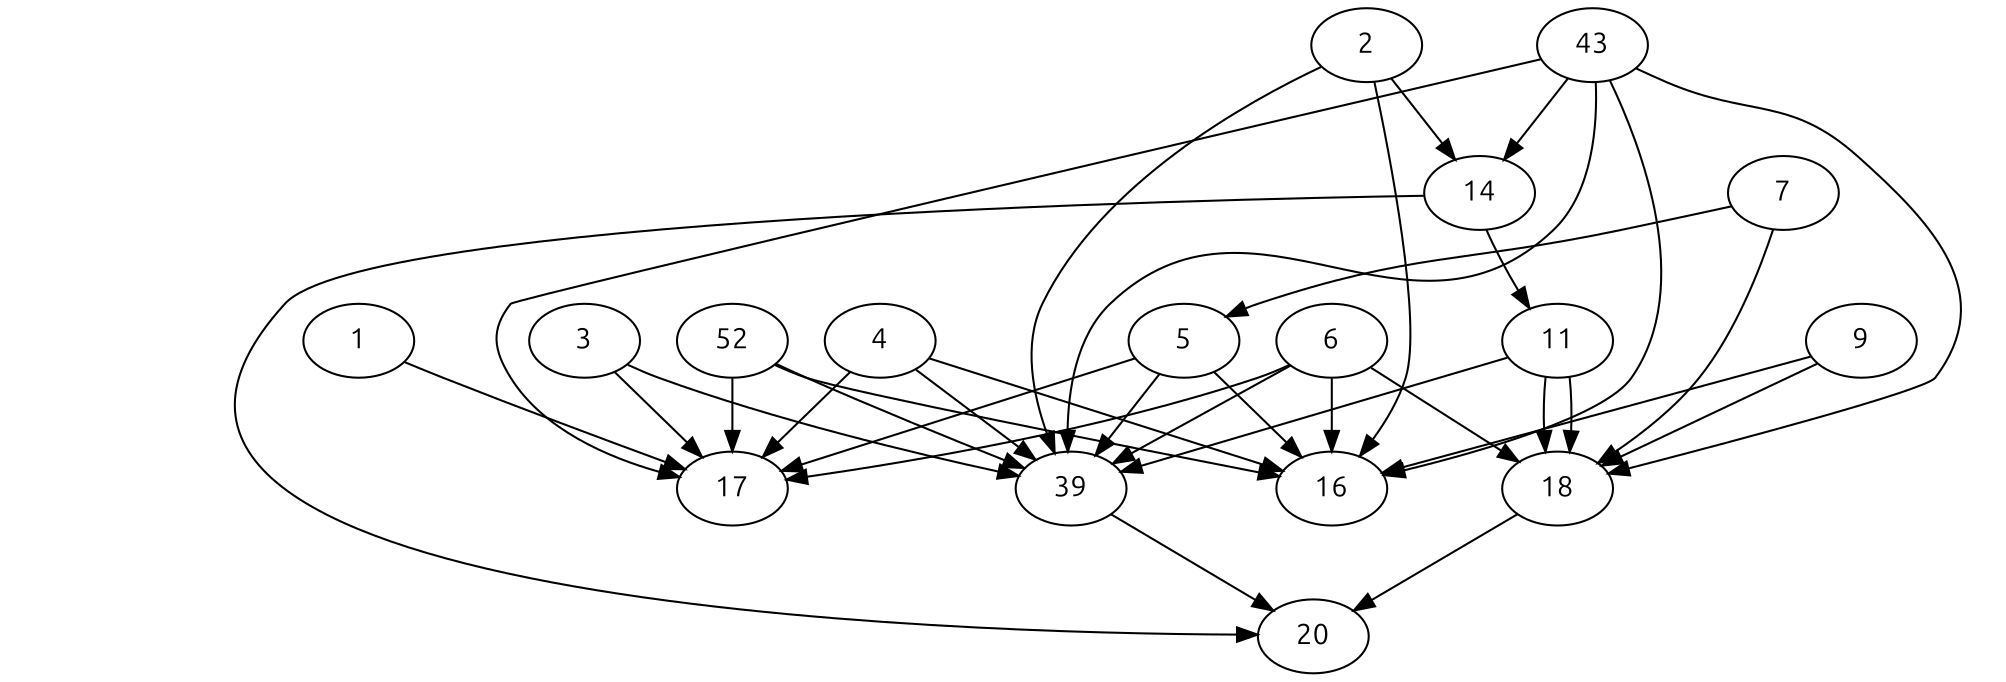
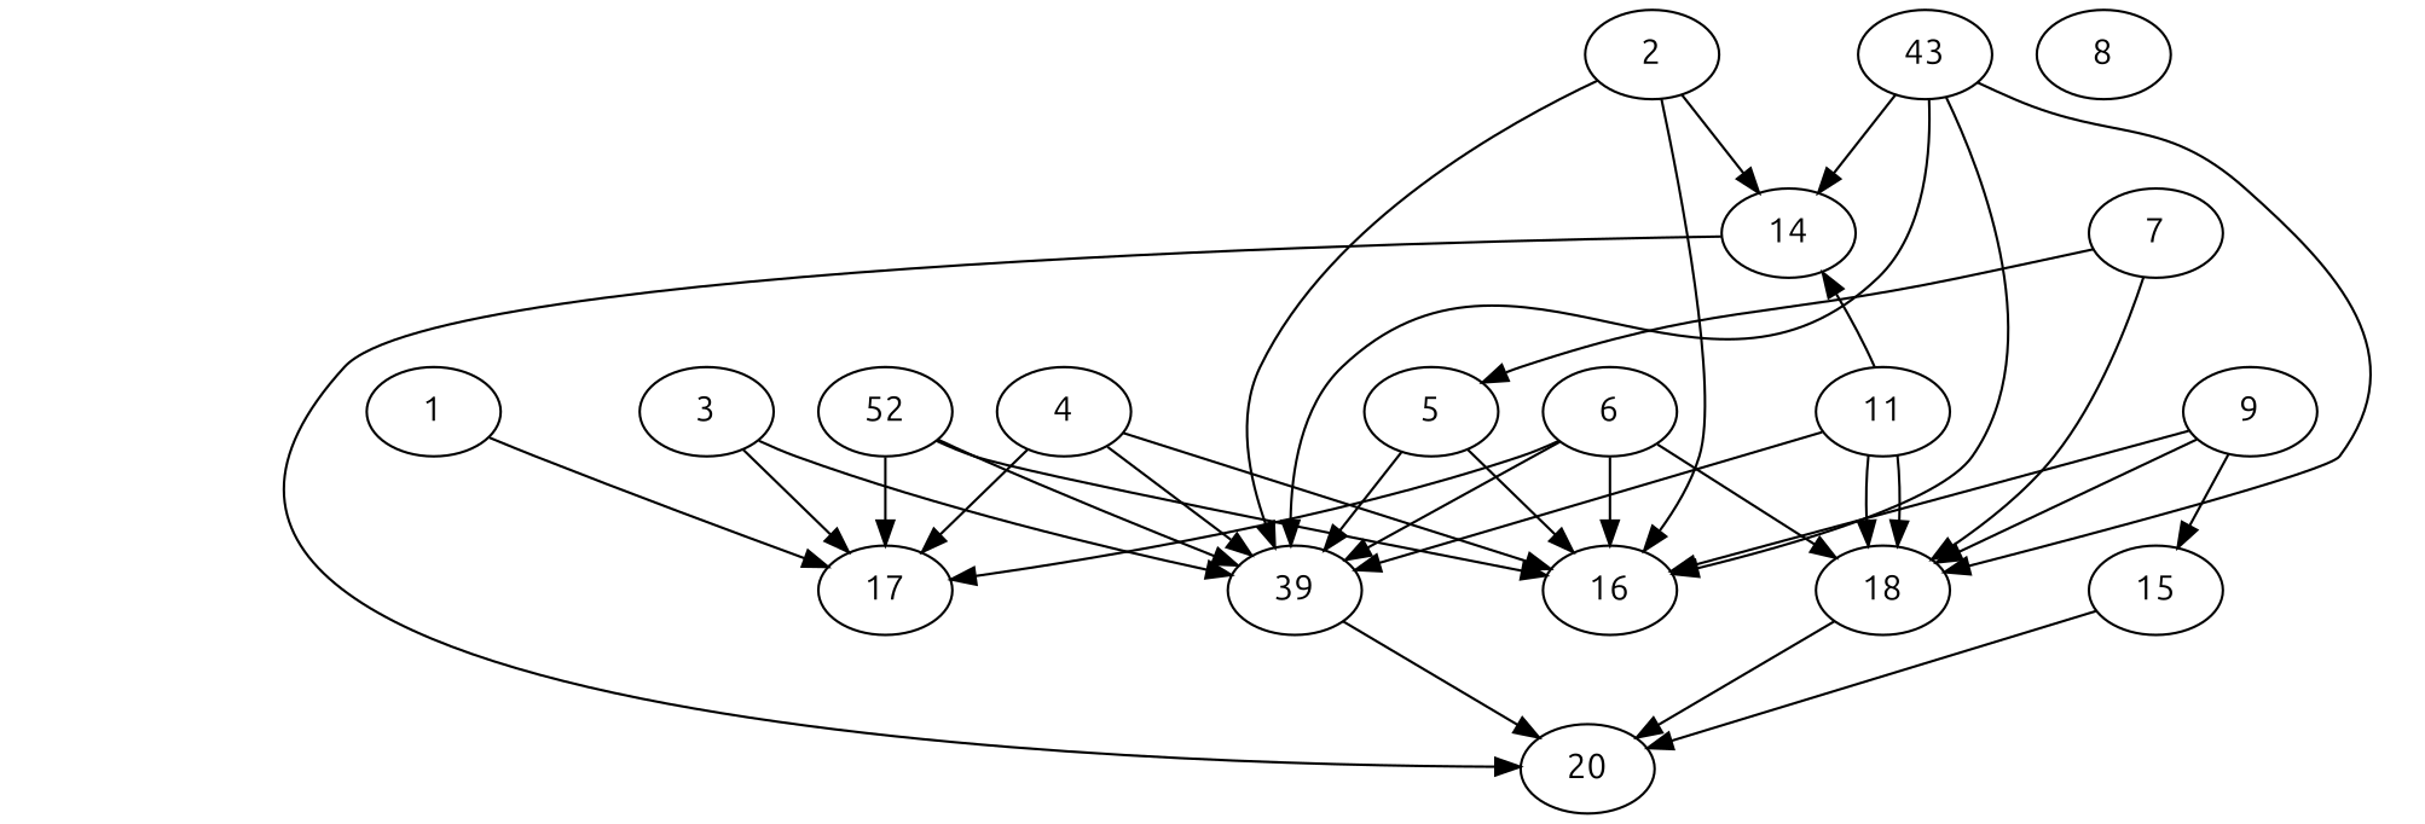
  digraph {
    fontname=Ubuntu
    node [alpha=0.15 fontname=Ubuntu]
    edge [fontname=Ubuntu]
    1 [alpha=0.05 expect_size=33712128]
    17 [alpha=0.02 expect_size=10902528]
    2 [alpha=0.16 expect_size=36023296]
    14 [expect_size=23870464]
    16 [alpha=0.04 expect_size=23146496]
    n6 [alpha=0.19 expect_size=13308928 label=39]
    20 [alpha=0.06 expect_size=14641152]
    3 [alpha=0.06 expect_size=51294208]
    4 [alpha=0.03 expect_size=10776576]
    5 [alpha=0.17 expect_size=26829824]
    6 [expect_size=21013504]
    18 [alpha=0.10 expect_size=51949568]
    7 [alpha=0.17 expect_size=24608768]
+   8 [alpha=0.04 expect_size=42876928]
    9 [alpha=0.01 expect_size=36190208]
+   15 [alpha=0.19 expect_size=30484480]
    11 [expect_size=6810624]
    n18 [alpha=0.00 expect_size=19160064 label=52]
    n19 [alpha=0.16 expect_size=9646080 label=43]
    1 -> 17
    2 -> 14
    2 -> 16
    2 -> n6
    14 -> 20
    n6 -> 20
    3 -> 17
    3 -> n6
    4 -> 17
    4 -> 16
    4 -> n6
-   5 -> 17
    5 -> 16
    5 -> n6
    6 -> 17
    6 -> 16
    6 -> n6
    6 -> 18
    18 -> 20
    7 -> 5
    7 -> 18
    9 -> 16
    9 -> 18
-   14 -> 11
+   9 -> 15
+   15 -> 20
+   11 -> 14
    11 -> n6
    11 -> 18
    11 -> 18
    n18 -> 17
    n18 -> 16
    n18 -> n6
-   n19 -> 17
    n19 -> 14
    n19 -> 16
    n19 -> n6
    n19 -> 18
  }
